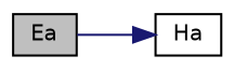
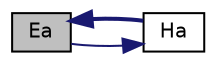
  digraph {
    rankdir=LR
    fontname="DejaVu Sans"
    node [color=black fontname="DejaVu Sans" fontsize=10 shape=record]
    edge [color=midnightblue fontname="DejaVu Sans" fontsize=10 labelfontname=Helvetica labelfontsize=10]
    n1 [fillcolor=grey75 fontcolor=black height=0.2 label=Ea style=filled width=0.4]
    n2 [height=0.2 label=Ha width=0.4]
    n1 -> n2 [style=solid]
+   n2 -> n1 [style=bold]
  }
